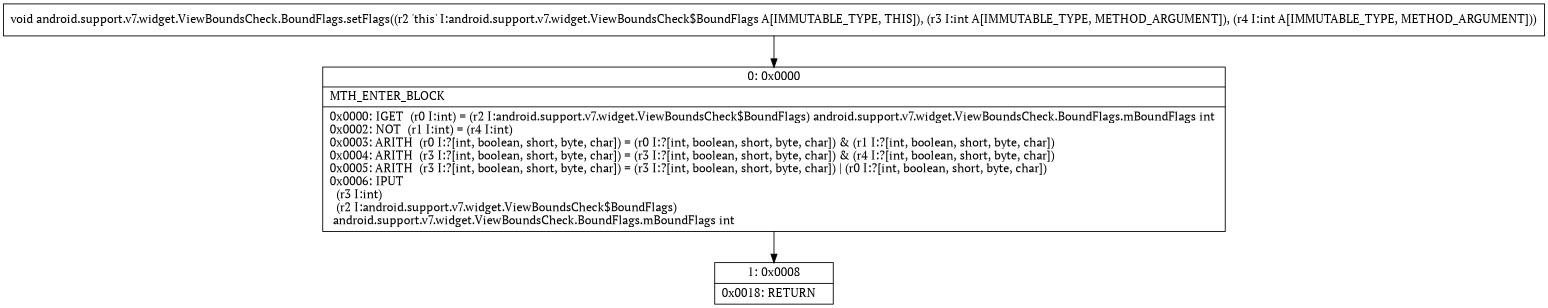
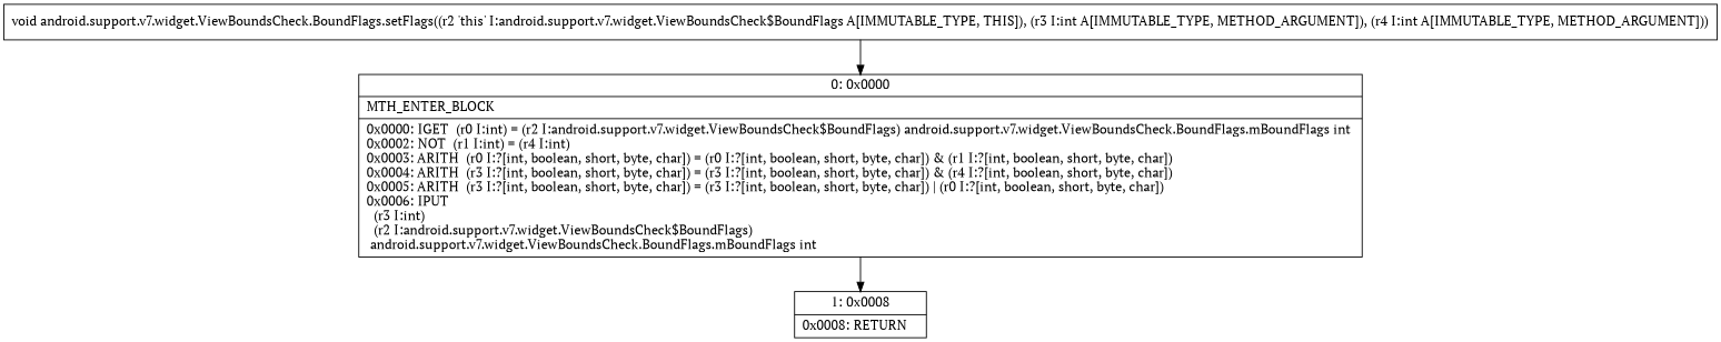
  digraph {
    fontname="PT Serif"
    node [shape=record fontname="PT Serif"]
    edge [fontname="PT Serif"]
    n1 [label="{0\:\ 0x0000|MTH_ENTER_BLOCK\l|0x0000: IGET  (r0 I:int) = (r2 I:android.support.v7.widget.ViewBoundsCheck$BoundFlags) android.support.v7.widget.ViewBoundsCheck.BoundFlags.mBoundFlags int \l0x0002: NOT  (r1 I:int) = (r4 I:int) \l0x0003: ARITH  (r0 I:?[int, boolean, short, byte, char]) = (r0 I:?[int, boolean, short, byte, char]) & (r1 I:?[int, boolean, short, byte, char]) \l0x0004: ARITH  (r3 I:?[int, boolean, short, byte, char]) = (r3 I:?[int, boolean, short, byte, char]) & (r4 I:?[int, boolean, short, byte, char]) \l0x0005: ARITH  (r3 I:?[int, boolean, short, byte, char]) = (r3 I:?[int, boolean, short, byte, char]) \| (r0 I:?[int, boolean, short, byte, char]) \l0x0006: IPUT  \l  (r3 I:int)\l  (r2 I:android.support.v7.widget.ViewBoundsCheck$BoundFlags)\l android.support.v7.widget.ViewBoundsCheck.BoundFlags.mBoundFlags int \l}"]
-   n2 [label="{1\:\ 0x0008|0x0018: RETURN   \l}"]
+   n2 [label="{1\:\ 0x0008|0x0008: RETURN   \l}"]
    n3 [label="{void android.support.v7.widget.ViewBoundsCheck.BoundFlags.setFlags((r2 'this' I:android.support.v7.widget.ViewBoundsCheck$BoundFlags A[IMMUTABLE_TYPE, THIS]), (r3 I:int A[IMMUTABLE_TYPE, METHOD_ARGUMENT]), (r4 I:int A[IMMUTABLE_TYPE, METHOD_ARGUMENT])) }"]
    n1 -> n2
    n3 -> n1
  }
